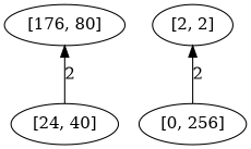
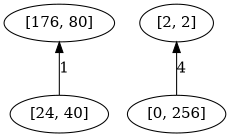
  digraph {
    ordering=out
    rankdir=BT
    node [shape=oval]
    n1 [label="[176, 80]"]
    n2 [label="[2, 2]"]
    n3 [label="[24, 40]"]
    n4 [label="[0, 256]"]
-   n3 -> n1 [label=2]
-   n4 -> n2 [label=2]
+   n3 -> n1 [label=1]
+   n4 -> n2 [label=4]
  }
